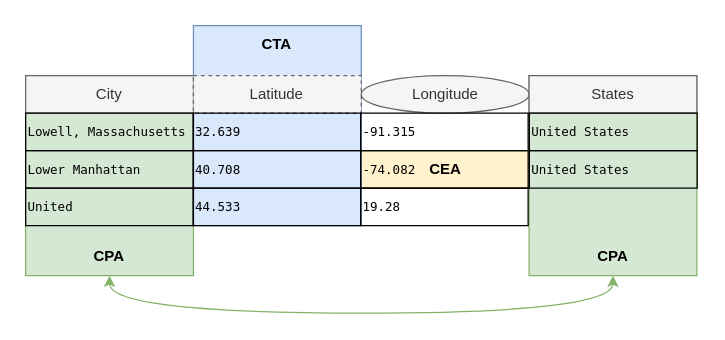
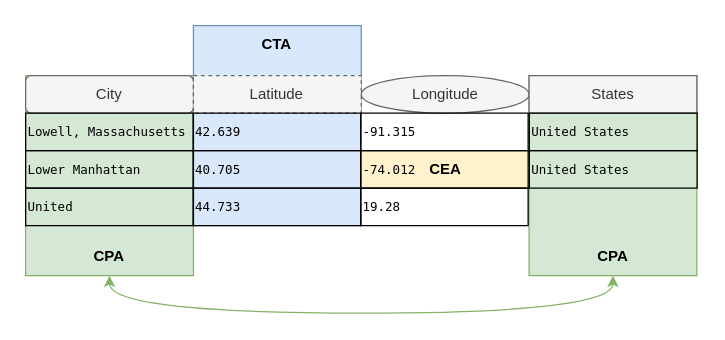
  <mxCell id="0" />
  <mxCell id="1" parent="0" />
  <mxCell id="2" value="" style="rounded=0;whiteSpace=wrap;html=1;fillColor=none;" parent="1" vertex="1"><mxGeometry x="288.5" y="120" width="134.25" height="30" as="geometry" /></mxCell>
  <mxCell id="3" value="&lt;b&gt;CEA&lt;/b&gt;" style="rounded=0;whiteSpace=wrap;html=1;fillColor=#fff2cc;strokeColor=#d6b656;" parent="1" vertex="1"><mxGeometry x="288.5" y="120" width="134.25" height="30" as="geometry" /></mxCell>
  <mxCell id="4" value="" style="rounded=0;whiteSpace=wrap;html=1;fillColor=#d5e8d4;strokeColor=#82b366;" parent="1" vertex="1"><mxGeometry x="20" y="60" width="134.25" height="160" as="geometry" /></mxCell>
  <mxCell id="5" value="" style="rounded=0;whiteSpace=wrap;html=1;fillColor=#d5e8d4;strokeColor=#82b366;" parent="1" vertex="1"><mxGeometry x="422.75" y="60" width="134.25" height="160" as="geometry" /></mxCell>
  <mxCell id="6" value="" style="rounded=0;whiteSpace=wrap;html=1;fillColor=#dae8fc;strokeColor=#6c8ebf;" parent="1" vertex="1"><mxGeometry x="154.25" y="20" width="134.25" height="160" as="geometry" /></mxCell>
- <mxCell id="7" value="City" style="rounded=0;whiteSpace=wrap;html=1;fillColor=#f5f5f5;strokeColor=#666666;fontColor=#333333;" parent="1" vertex="1"><mxGeometry x="20" y="60" width="134.25" height="30" as="geometry" /></mxCell>
+ <mxCell id="7" value="City" style="whiteSpace=wrap;html=1;fillColor=#f5f5f5;strokeColor=#666666;fontColor=#333333;rounded=1;" parent="1" vertex="1"><mxGeometry x="20" y="60" width="134.25" height="30" as="geometry" /></mxCell>
  <mxCell id="8" value="Latitude" style="rounded=0;whiteSpace=wrap;html=1;fillColor=#f5f5f5;strokeColor=#666666;fontColor=#333333;dashed=1;" parent="1" vertex="1"><mxGeometry x="154.25" y="60" width="134.25" height="30" as="geometry" /></mxCell>
  <mxCell id="9" value="Longitude" style="ellipse;whiteSpace=wrap;html=1;fillColor=#f5f5f5;strokeColor=#666666;fontColor=#333333;" parent="1" vertex="1"><mxGeometry x="288.5" y="60" width="134.25" height="30" as="geometry" /></mxCell>
  <mxCell id="10" value="States" style="rounded=0;whiteSpace=wrap;html=1;fillColor=#f5f5f5;strokeColor=#666666;fontColor=#333333;" parent="1" vertex="1"><mxGeometry x="422.75" y="60" width="134.25" height="30" as="geometry" /></mxCell>
  <mxCell id="11" value="&lt;pre&gt;&lt;font style=&quot;font-size: 10px&quot;&gt;Lowell, Massachusetts&lt;/font&gt;&lt;/pre&gt;" style="rounded=0;whiteSpace=wrap;html=1;fillColor=none;align=left;" parent="1" vertex="1"><mxGeometry x="20" y="90" width="134.25" height="30" as="geometry" /></mxCell>
  <mxCell id="12" value="&lt;pre&gt;&lt;font style=&quot;font-size: 10px&quot;&gt;Lower Manhattan&lt;/font&gt;&lt;/pre&gt;" style="rounded=0;whiteSpace=wrap;html=1;fillColor=none;align=left;" parent="1" vertex="1"><mxGeometry x="20" y="120" width="134.25" height="30" as="geometry" /></mxCell>
  <mxCell id="13" value="&lt;pre style=&quot;font-size: 10px;&quot;&gt;United&lt;/pre&gt;" style="rounded=0;whiteSpace=wrap;html=1;fillColor=none;align=left;fontSize=10;" parent="1" vertex="1"><mxGeometry x="20" y="150" width="134.25" height="30" as="geometry" /></mxCell>
  <mxCell id="14" value="&lt;b&gt;CTA&lt;/b&gt;" style="rounded=0;whiteSpace=wrap;html=1;fillColor=none;strokeColor=none;" parent="1" vertex="1"><mxGeometry x="154.25" y="20" width="134.25" height="30" as="geometry" /></mxCell>
  <mxCell id="15" value="&lt;b&gt;CPA&lt;/b&gt;" style="rounded=0;whiteSpace=wrap;html=1;fillColor=none;strokeColor=none;" parent="1" vertex="1"><mxGeometry x="20" y="190" width="134.25" height="30" as="geometry" /></mxCell>
  <mxCell id="16" value="&lt;b&gt;CPA&lt;/b&gt;" style="rounded=0;whiteSpace=wrap;html=1;fillColor=none;strokeColor=none;" parent="1" vertex="1"><mxGeometry x="422.75" y="190" width="134.25" height="30" as="geometry" /></mxCell>
  <mxCell id="17" value="" style="endArrow=classic;startArrow=classic;html=1;entryX=0.5;entryY=1;entryDx=0;entryDy=0;exitX=0.5;exitY=1;exitDx=0;exitDy=0;edgeStyle=orthogonalEdgeStyle;curved=1;fillColor=#d5e8d4;strokeColor=#82b366;" parent="1" source="15" target="16" edge="1"><mxGeometry width="50" height="50" relative="1" as="geometry"><mxPoint x="135.071" y="300" as="sourcePoint" /><mxPoint x="230.964" y="250" as="targetPoint" /><Array as="points"><mxPoint x="87.125" y="250" /><mxPoint x="489.875" y="250" /></Array></mxGeometry></mxCell>
- <mxCell id="18" value="&lt;pre style=&quot;font-size: 10px;&quot;&gt;32.639&lt;/pre&gt;" style="rounded=0;whiteSpace=wrap;html=1;fillColor=none;fontSize=10;align=left;" parent="1" vertex="1"><mxGeometry x="154" y="90" width="134" height="30" as="geometry" /></mxCell>
- <mxCell id="19" value="&lt;pre style=&quot;font-size: 10px&quot;&gt;40.708&lt;/pre&gt;" style="rounded=0;whiteSpace=wrap;html=1;fillColor=none;fontSize=10;align=left;" parent="1" vertex="1"><mxGeometry x="154" y="120" width="134" height="30" as="geometry" /></mxCell>
- <mxCell id="20" value="&lt;pre style=&quot;font-size: 10px&quot;&gt;44.533&lt;/pre&gt;" style="rounded=0;whiteSpace=wrap;html=1;fillColor=none;fontSize=10;align=left;" parent="1" vertex="1"><mxGeometry x="154" y="150" width="134" height="30" as="geometry" /></mxCell>
+ <mxCell id="18" value="&lt;pre style=&quot;font-size: 10px;&quot;&gt;42.639&lt;/pre&gt;" style="rounded=0;whiteSpace=wrap;html=1;fillColor=none;fontSize=10;align=left;" parent="1" vertex="1"><mxGeometry x="154" y="90" width="134" height="30" as="geometry" /></mxCell>
+ <mxCell id="19" value="&lt;pre style=&quot;font-size: 10px&quot;&gt;40.705&lt;/pre&gt;" style="rounded=0;whiteSpace=wrap;html=1;fillColor=none;fontSize=10;align=left;" parent="1" vertex="1"><mxGeometry x="154" y="120" width="134" height="30" as="geometry" /></mxCell>
+ <mxCell id="20" value="&lt;pre style=&quot;font-size: 10px&quot;&gt;44.733&lt;/pre&gt;" style="rounded=0;whiteSpace=wrap;html=1;fillColor=none;fontSize=10;align=left;" parent="1" vertex="1"><mxGeometry x="154" y="150" width="134" height="30" as="geometry" /></mxCell>
  <mxCell id="21" value="&lt;pre style=&quot;font-size: 10px&quot;&gt;-91.315&lt;/pre&gt;" style="rounded=0;whiteSpace=wrap;html=1;fillColor=none;fontSize=10;align=left;" parent="1" vertex="1"><mxGeometry x="288" y="90" width="134" height="30" as="geometry" /></mxCell>
- <mxCell id="22" value="&lt;pre style=&quot;font-size: 10px&quot;&gt;-74.082&lt;/pre&gt;" style="rounded=0;whiteSpace=wrap;html=1;fillColor=none;fontSize=10;align=left;" parent="1" vertex="1"><mxGeometry x="288" y="120" width="134" height="30" as="geometry" /></mxCell>
+ <mxCell id="22" value="&lt;pre style=&quot;font-size: 10px&quot;&gt;-74.012&lt;/pre&gt;" style="rounded=0;whiteSpace=wrap;html=1;fillColor=none;fontSize=10;align=left;" parent="1" vertex="1"><mxGeometry x="288" y="120" width="134" height="30" as="geometry" /></mxCell>
  <mxCell id="23" value="&lt;pre style=&quot;font-size: 10px&quot;&gt;19.28&lt;/pre&gt;" style="rounded=0;whiteSpace=wrap;html=1;fillColor=none;fontSize=10;align=left;" parent="1" vertex="1"><mxGeometry x="288" y="150" width="134" height="30" as="geometry" /></mxCell>
  <mxCell id="24" value="&lt;pre&gt;&lt;font style=&quot;font-size: 10px&quot;&gt;United States&lt;/font&gt;&lt;/pre&gt;" style="rounded=0;whiteSpace=wrap;html=1;fillColor=none;align=left;" parent="1" vertex="1"><mxGeometry x="423" y="90" width="134.25" height="30" as="geometry" /></mxCell>
  <mxCell id="25" value="&lt;pre&gt;&lt;font style=&quot;font-size: 10px&quot;&gt;United States&lt;/font&gt;&lt;/pre&gt;" style="rounded=0;whiteSpace=wrap;html=1;fillColor=none;align=left;" parent="1" vertex="1"><mxGeometry x="423" y="120" width="134.25" height="30" as="geometry" /></mxCell>
